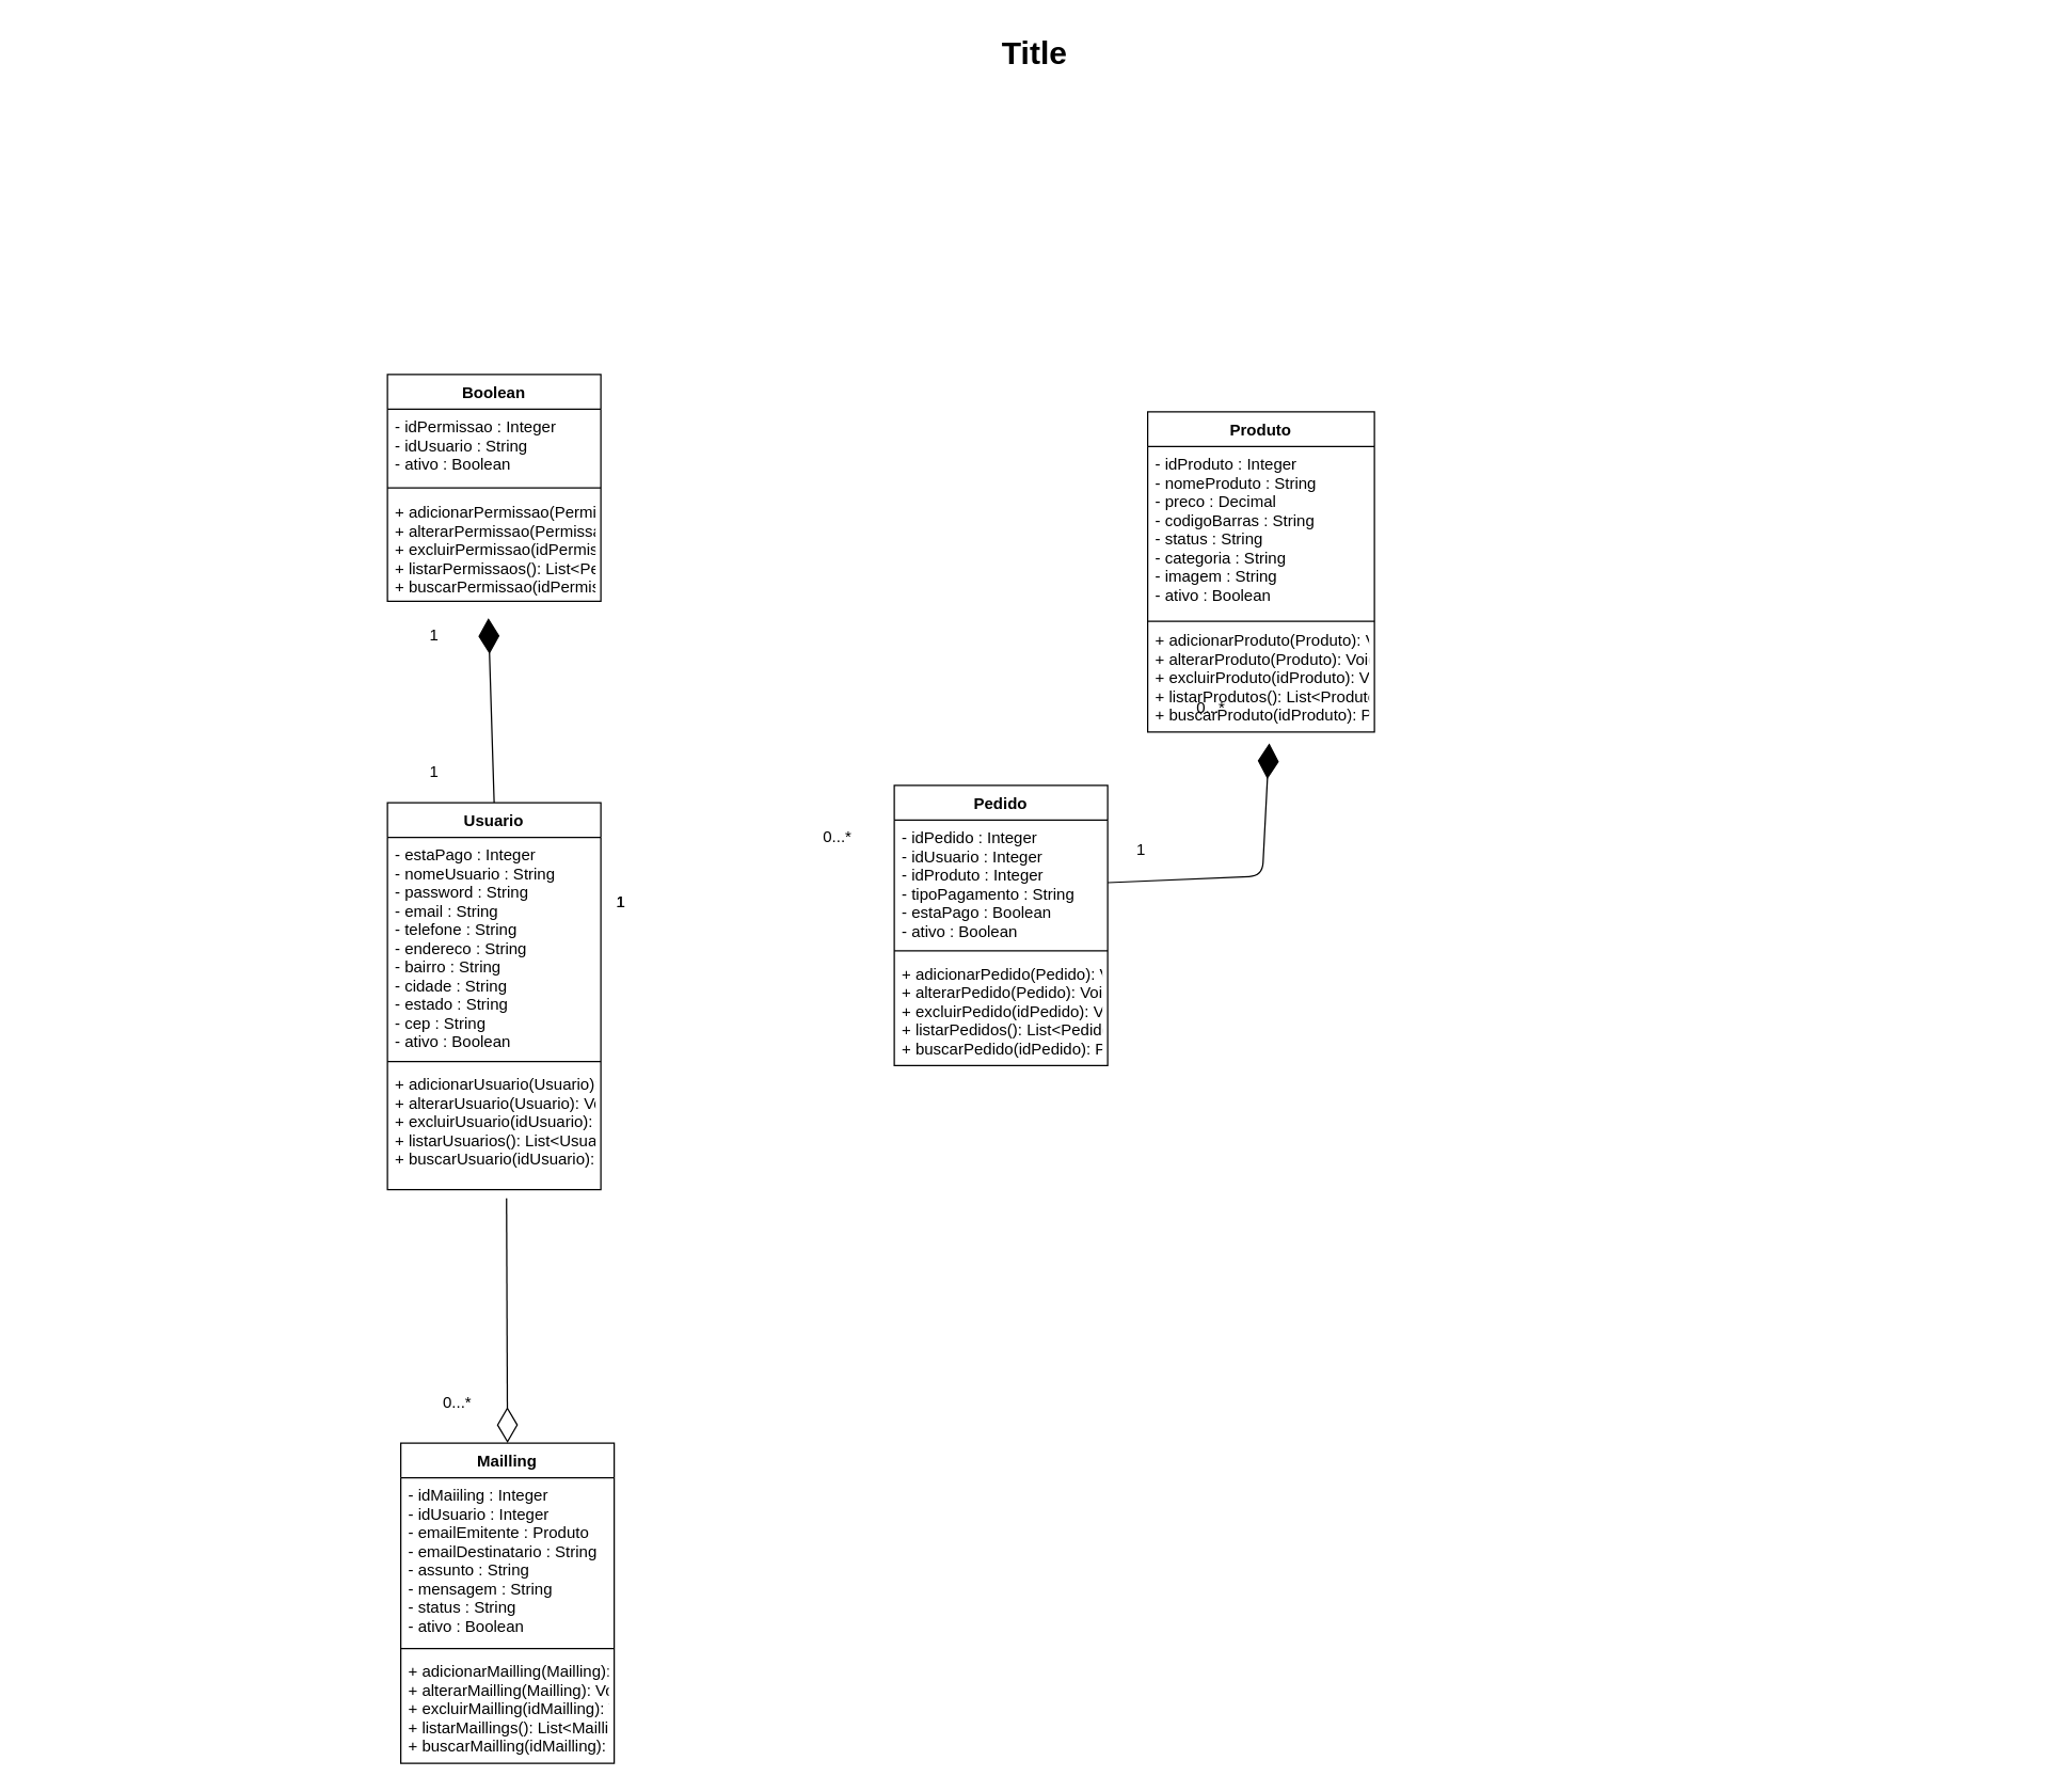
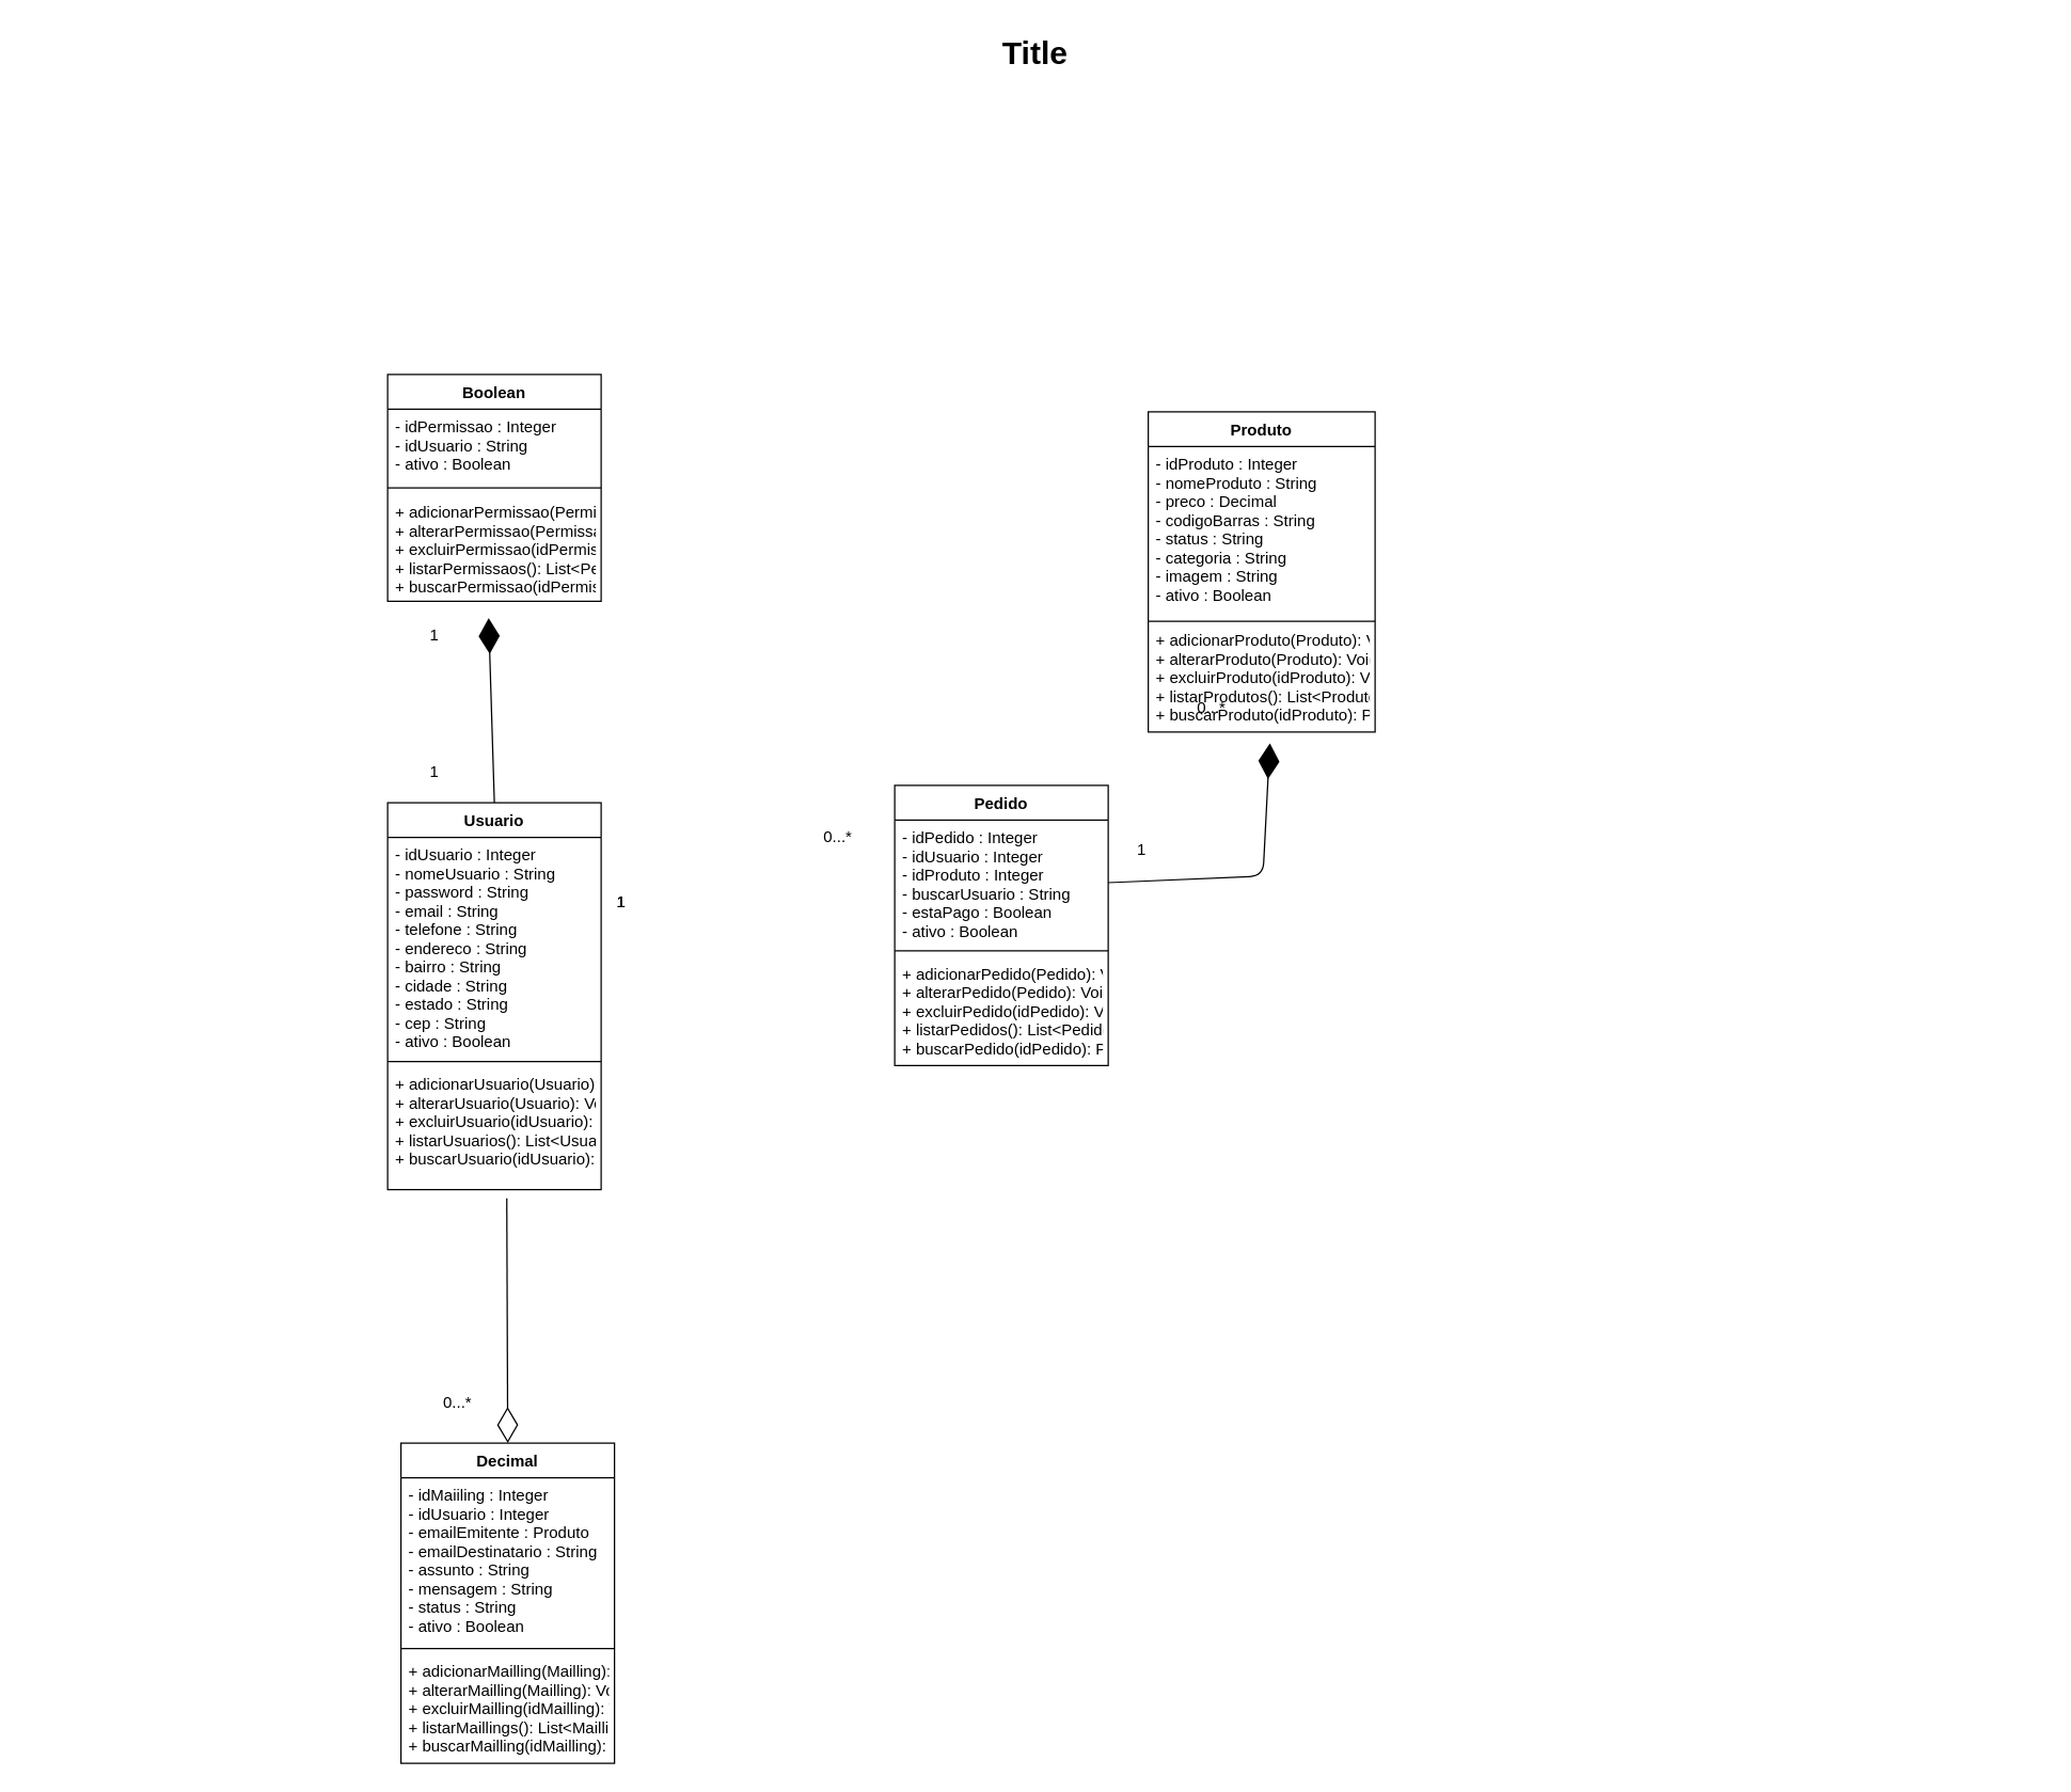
  <mxCell id="0" style=";html=1;" />
  <mxCell id="1" style=";html=1;" parent="0" />
  <mxCell id="2" value="Title" style="text;strokeColor=none;fillColor=none;html=1;fontSize=24;fontStyle=1;verticalAlign=middle;align=center;" parent="1" vertex="1"><mxGeometry x="20" y="20" width="1510" height="40" as="geometry" /></mxCell>
  <mxCell id="3" value="Usuario" style="swimlane;fontStyle=1;align=center;verticalAlign=top;childLayout=stackLayout;horizontal=1;startSize=26;horizontalStack=0;resizeParent=1;resizeParentMax=0;resizeLast=0;collapsible=1;marginBottom=0;" parent="1" vertex="1"><mxGeometry x="290" y="601" width="160" height="290" as="geometry" /></mxCell>
- <mxCell id="4" value="- estaPago : Integer&#10;- nomeUsuario : String&#10;- password : String&#10;- email : String&#10;- telefone : String&#10;- endereco : String&#10;- bairro : String&#10;- cidade : String&#10;- estado : String&#10;- cep : String&#10;- ativo : Boolean&#10;" style="text;strokeColor=none;fillColor=none;align=left;verticalAlign=top;spacingLeft=4;spacingRight=4;overflow=hidden;rotatable=0;points=[[0,0.5],[1,0.5]];portConstraint=eastwest;" parent="3" vertex="1"><mxGeometry y="26" width="160" height="164" as="geometry" /></mxCell>
+ <mxCell id="4" value="- idUsuario : Integer&#10;- nomeUsuario : String&#10;- password : String&#10;- email : String&#10;- telefone : String&#10;- endereco : String&#10;- bairro : String&#10;- cidade : String&#10;- estado : String&#10;- cep : String&#10;- ativo : Boolean&#10;" style="text;strokeColor=none;fillColor=none;align=left;verticalAlign=top;spacingLeft=4;spacingRight=4;overflow=hidden;rotatable=0;points=[[0,0.5],[1,0.5]];portConstraint=eastwest;" parent="3" vertex="1"><mxGeometry y="26" width="160" height="164" as="geometry" /></mxCell>
  <mxCell id="5" value="" style="line;strokeWidth=1;fillColor=none;align=left;verticalAlign=middle;spacingTop=-1;spacingLeft=3;spacingRight=3;rotatable=0;labelPosition=right;points=[];portConstraint=eastwest;" parent="3" vertex="1"><mxGeometry y="190" width="160" height="8" as="geometry" /></mxCell>
  <mxCell id="6" value="+ adicionarUsuario(Usuario): Void&#10;+ alterarUsuario(Usuario): Void&#10;+ excluirUsuario(idUsuario): Void&#10;+ listarUsuarios(): List&lt;Usuario&gt;&#10;+ buscarUsuario(idUsuario): Usuario" style="text;strokeColor=none;fillColor=none;align=left;verticalAlign=top;spacingLeft=4;spacingRight=4;overflow=hidden;rotatable=0;points=[[0,0.5],[1,0.5]];portConstraint=eastwest;" parent="3" vertex="1"><mxGeometry y="198" width="160" height="92" as="geometry" /></mxCell>
  <mxCell id="7" value="Produto" style="swimlane;fontStyle=1;align=center;verticalAlign=top;childLayout=stackLayout;horizontal=1;startSize=26;horizontalStack=0;resizeParent=1;resizeParentMax=0;resizeLast=0;collapsible=1;marginBottom=0;" parent="1" vertex="1"><mxGeometry x="860" y="308" width="170" height="240" as="geometry" /></mxCell>
  <mxCell id="8" value="- idProduto : Integer&#10;- nomeProduto : String&#10;- preco : Decimal&#10;- codigoBarras : String&#10;- status : String&#10;- categoria : String&#10;- imagem : String&#10;- ativo : Boolean&#10;&#10;" style="text;strokeColor=none;fillColor=none;align=left;verticalAlign=top;spacingLeft=4;spacingRight=4;overflow=hidden;rotatable=0;points=[[0,0.5],[1,0.5]];portConstraint=eastwest;" parent="7" vertex="1"><mxGeometry y="26" width="170" height="130" as="geometry" /></mxCell>
  <mxCell id="9" value="" style="line;strokeWidth=1;fillColor=none;align=left;verticalAlign=middle;spacingTop=-1;spacingLeft=3;spacingRight=3;rotatable=0;labelPosition=right;points=[];portConstraint=eastwest;" parent="7" vertex="1"><mxGeometry y="156" width="170" height="2" as="geometry" /></mxCell>
  <mxCell id="10" value="+ adicionarProduto(Produto): Void&#10;+ alterarProduto(Produto): Void&#10;+ excluirProduto(idProduto): Void&#10;+ listarProdutos(): List&lt;Produto&gt;&#10;+ buscarProduto(idProduto): Produto" style="text;strokeColor=none;fillColor=none;align=left;verticalAlign=top;spacingLeft=4;spacingRight=4;overflow=hidden;rotatable=0;points=[[0,0.5],[1,0.5]];portConstraint=eastwest;" parent="7" vertex="1"><mxGeometry y="158" width="170" height="82" as="geometry" /></mxCell>
  <mxCell id="11" value="Pedido" style="swimlane;fontStyle=1;align=center;verticalAlign=top;childLayout=stackLayout;horizontal=1;startSize=26;horizontalStack=0;resizeParent=1;resizeParentMax=0;resizeLast=0;collapsible=1;marginBottom=0;" parent="1" vertex="1"><mxGeometry x="670" y="588" width="160" height="210" as="geometry" /></mxCell>
- <mxCell id="12" value="- idPedido : Integer&#10;- idUsuario : Integer&#10;- idProduto : Integer&#10;- tipoPagamento : String&#10;- estaPago : Boolean&#10;- ativo : Boolean&#10;" style="text;strokeColor=none;fillColor=none;align=left;verticalAlign=top;spacingLeft=4;spacingRight=4;overflow=hidden;rotatable=0;points=[[0,0.5],[1,0.5]];portConstraint=eastwest;" parent="11" vertex="1"><mxGeometry y="26" width="160" height="94" as="geometry" /></mxCell>
+ <mxCell id="12" value="- idPedido : Integer&#10;- idUsuario : Integer&#10;- idProduto : Integer&#10;- buscarUsuario : String&#10;- estaPago : Boolean&#10;- ativo : Boolean&#10;" style="text;strokeColor=none;fillColor=none;align=left;verticalAlign=top;spacingLeft=4;spacingRight=4;overflow=hidden;rotatable=0;points=[[0,0.5],[1,0.5]];portConstraint=eastwest;" parent="11" vertex="1"><mxGeometry y="26" width="160" height="94" as="geometry" /></mxCell>
  <mxCell id="13" value="" style="line;strokeWidth=1;fillColor=none;align=left;verticalAlign=middle;spacingTop=-1;spacingLeft=3;spacingRight=3;rotatable=0;labelPosition=right;points=[];portConstraint=eastwest;" parent="11" vertex="1"><mxGeometry y="120" width="160" height="8" as="geometry" /></mxCell>
  <mxCell id="14" value="+ adicionarPedido(Pedido): Void&#10;+ alterarPedido(Pedido): Void&#10;+ excluirPedido(idPedido): Void&#10;+ listarPedidos(): List&lt;Pedido&gt;&#10;+ buscarPedido(idPedido): Pedido" style="text;strokeColor=none;fillColor=none;align=left;verticalAlign=top;spacingLeft=4;spacingRight=4;overflow=hidden;rotatable=0;points=[[0,0.5],[1,0.5]];portConstraint=eastwest;" parent="11" vertex="1"><mxGeometry y="128" width="160" height="82" as="geometry" /></mxCell>
- <mxCell id="15" value="Mailling" style="swimlane;fontStyle=1;align=center;verticalAlign=top;childLayout=stackLayout;horizontal=1;startSize=26;horizontalStack=0;resizeParent=1;resizeParentMax=0;resizeLast=0;collapsible=1;marginBottom=0;" parent="1" vertex="1"><mxGeometry x="300" y="1081" width="160" height="240" as="geometry" /></mxCell>
+ <mxCell id="15" value="Decimal" style="swimlane;fontStyle=1;align=center;verticalAlign=top;childLayout=stackLayout;horizontal=1;startSize=26;horizontalStack=0;resizeParent=1;resizeParentMax=0;resizeLast=0;collapsible=1;marginBottom=0;" parent="1" vertex="1"><mxGeometry x="300" y="1081" width="160" height="240" as="geometry" /></mxCell>
  <mxCell id="16" value="- idMaiiling : Integer&#10;- idUsuario : Integer&#10;- emailEmitente : Produto&#10;- emailDestinatario : String&#10;- assunto : String&#10;- mensagem : String&#10;- status : String&#10;- ativo : Boolean&#10;" style="text;strokeColor=none;fillColor=none;align=left;verticalAlign=top;spacingLeft=4;spacingRight=4;overflow=hidden;rotatable=0;points=[[0,0.5],[1,0.5]];portConstraint=eastwest;" parent="15" vertex="1"><mxGeometry y="26" width="160" height="124" as="geometry" /></mxCell>
  <mxCell id="17" value="" style="line;strokeWidth=1;fillColor=none;align=left;verticalAlign=middle;spacingTop=-1;spacingLeft=3;spacingRight=3;rotatable=0;labelPosition=right;points=[];portConstraint=eastwest;" parent="15" vertex="1"><mxGeometry y="150" width="160" height="8" as="geometry" /></mxCell>
  <mxCell id="18" value="+ adicionarMailling(Mailling): Void&#10;+ alterarMailling(Mailling): Void&#10;+ excluirMailling(idMailling): Void&#10;+ listarMaillings(): List&lt;Mailling&gt;&#10;+ buscarMailling(idMailling): Mailling" style="text;strokeColor=none;fillColor=none;align=left;verticalAlign=top;spacingLeft=4;spacingRight=4;overflow=hidden;rotatable=0;points=[[0,0.5],[1,0.5]];portConstraint=eastwest;" parent="15" vertex="1"><mxGeometry y="158" width="160" height="82" as="geometry" /></mxCell>
  <mxCell id="19" value="Boolean" style="swimlane;fontStyle=1;align=center;verticalAlign=top;childLayout=stackLayout;horizontal=1;startSize=26;horizontalStack=0;resizeParent=1;resizeParentMax=0;resizeLast=0;collapsible=1;marginBottom=0;" parent="1" vertex="1"><mxGeometry x="290" y="280" width="160" height="170" as="geometry" /></mxCell>
  <mxCell id="20" value="- idPermissao : Integer&#10;- idUsuario : String&#10;- ativo : Boolean&#10;" style="text;strokeColor=none;fillColor=none;align=left;verticalAlign=top;spacingLeft=4;spacingRight=4;overflow=hidden;rotatable=0;points=[[0,0.5],[1,0.5]];portConstraint=eastwest;" parent="19" vertex="1"><mxGeometry y="26" width="160" height="54" as="geometry" /></mxCell>
  <mxCell id="21" value="" style="line;strokeWidth=1;fillColor=none;align=left;verticalAlign=middle;spacingTop=-1;spacingLeft=3;spacingRight=3;rotatable=0;labelPosition=right;points=[];portConstraint=eastwest;" parent="19" vertex="1"><mxGeometry y="80" width="160" height="10" as="geometry" /></mxCell>
  <mxCell id="22" value="+ adicionarPermissao(Permissao): Void&#10;+ alterarPermissao(Permissao): Void&#10;+ excluirPermissao(idPermissao): Void&#10;+ listarPermissaos(): List&lt;Permissao&gt;&#10;+ buscarPermissao(idPermissao): Permissao" style="text;strokeColor=none;fillColor=none;align=left;verticalAlign=top;spacingLeft=4;spacingRight=4;overflow=hidden;rotatable=0;points=[[0,0.5],[1,0.5]];portConstraint=eastwest;" parent="19" vertex="1"><mxGeometry y="90" width="160" height="80" as="geometry" /></mxCell>
  <mxCell id="23" value="" style="endArrow=diamondThin;endFill=1;endSize=24;html=1;exitX=1;exitY=0.5;exitDx=0;exitDy=0;entryX=0.536;entryY=1.104;entryDx=0;entryDy=0;entryPerimeter=0;" parent="1" source="12" target="10" edge="1"><mxGeometry width="160" relative="1" as="geometry"><mxPoint x="230" y="818" as="sourcePoint" /><mxPoint x="890" y="438" as="targetPoint" /><Array as="points"><mxPoint x="946" y="656" /></Array></mxGeometry></mxCell>
  <mxCell id="24" value="1" style="text;html=1;resizable=0;points=[];autosize=1;align=left;verticalAlign=top;spacingTop=-4;" parent="1" vertex="1"><mxGeometry x="850" y="627" width="20" height="20" as="geometry" /></mxCell>
  <mxCell id="25" value="1" style="text;html=1;resizable=0;points=[];autosize=1;align=left;verticalAlign=top;spacingTop=-4;" parent="1" vertex="1"><mxGeometry x="460" y="666" width="20" height="20" as="geometry" /></mxCell>
  <mxCell id="26" value="0...*" style="text;html=1;resizable=0;points=[];autosize=1;align=left;verticalAlign=top;spacingTop=-4;" parent="1" vertex="1"><mxGeometry x="330" y="1041" width="40" height="20" as="geometry" /></mxCell>
  <mxCell id="27" value="" style="endArrow=diamondThin;endFill=1;endSize=24;html=1;exitX=0.5;exitY=0;exitDx=0;exitDy=0;entryX=0.473;entryY=1.159;entryDx=0;entryDy=0;entryPerimeter=0;" parent="1" source="3" target="22" edge="1"><mxGeometry width="160" relative="1" as="geometry"><mxPoint x="230" y="818" as="sourcePoint" /><mxPoint x="390" y="818" as="targetPoint" /></mxGeometry></mxCell>
  <mxCell id="28" value="1" style="text;html=1;resizable=0;points=[];autosize=1;align=left;verticalAlign=top;spacingTop=-4;" parent="1" vertex="1"><mxGeometry x="320" y="568" width="20" height="20" as="geometry" /></mxCell>
  <mxCell id="29" value="1" style="text;html=1;resizable=0;points=[];autosize=1;align=left;verticalAlign=top;spacingTop=-4;" parent="1" vertex="1"><mxGeometry x="320" y="466" width="20" height="20" as="geometry" /></mxCell>
  <mxCell id="30" value="" style="endArrow=diamondThin;endFill=0;endSize=24;html=1;exitX=0.558;exitY=1.071;exitDx=0;exitDy=0;entryX=0.5;entryY=0;entryDx=0;entryDy=0;exitPerimeter=0;" parent="1" source="6" target="15" edge="1"><mxGeometry width="160" relative="1" as="geometry"><mxPoint x="460.714" y="679" as="sourcePoint" /><mxPoint x="680.714" y="676.143" as="targetPoint" /></mxGeometry></mxCell>
  <mxCell id="31" value="1" style="text;html=1;resizable=0;points=[];autosize=1;align=left;verticalAlign=top;spacingTop=-4;" parent="1" vertex="1"><mxGeometry x="460" y="666" width="20" height="20" as="geometry" /></mxCell>
  <mxCell id="32" value="0...*" style="text;html=1;resizable=0;points=[];autosize=1;align=left;verticalAlign=top;spacingTop=-4;" parent="1" vertex="1"><mxGeometry x="615" y="617" width="40" height="20" as="geometry" /></mxCell>
  <mxCell id="33" value="0...*" style="text;html=1;resizable=0;points=[];autosize=1;align=left;verticalAlign=top;spacingTop=-4;" parent="1" vertex="1"><mxGeometry x="895" y="520" width="40" height="20" as="geometry" /></mxCell>
